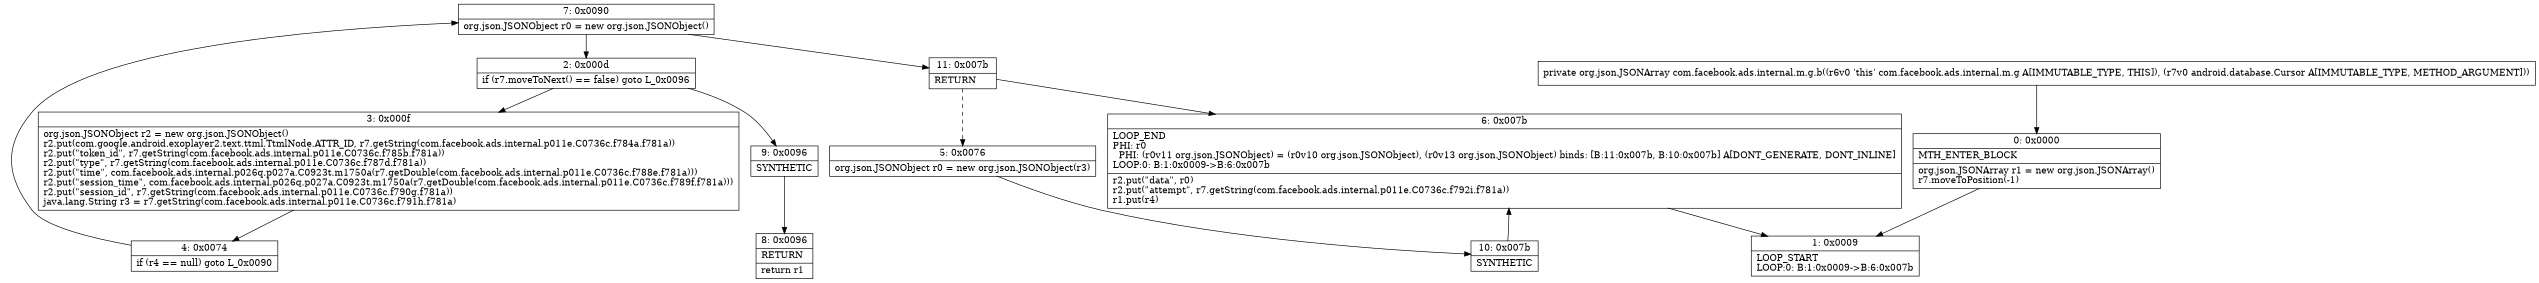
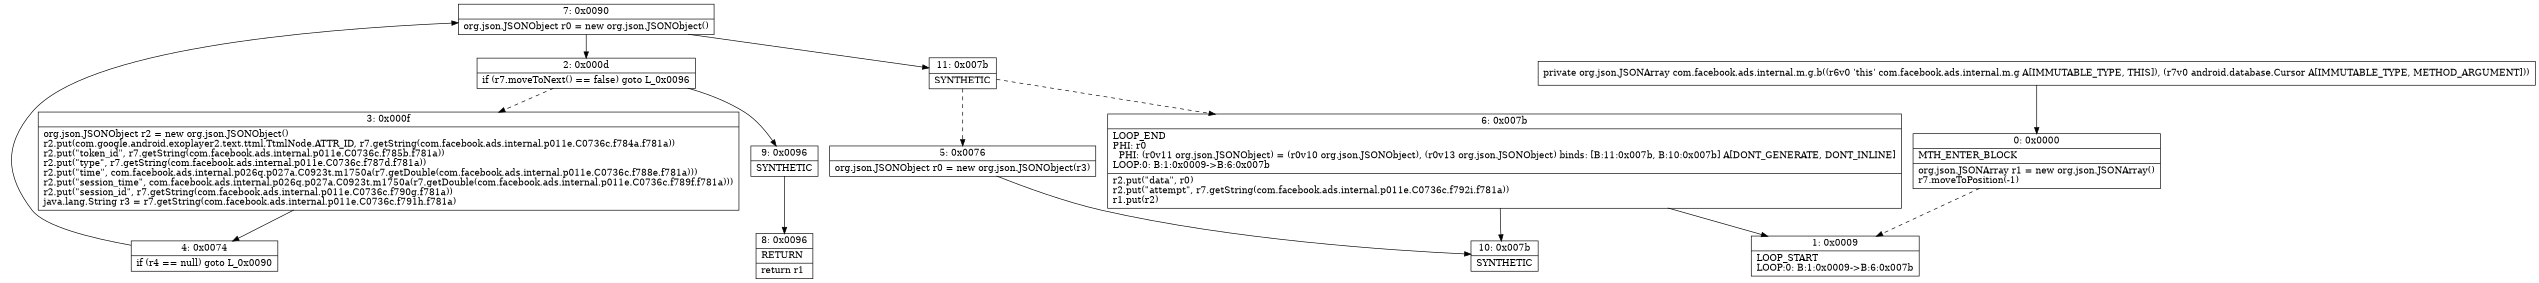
  digraph {
    node [shape=record]
    n1 [label="{0\:\ 0x0000|MTH_ENTER_BLOCK\l|org.json.JSONArray r1 = new org.json.JSONArray()\lr7.moveToPosition(\-1)\l}"]
    n2 [label="{1\:\ 0x0009|LOOP_START\lLOOP:0: B:1:0x0009\-\>B:6:0x007b\l}"]
    n3 [label="{2\:\ 0x000d|if (r7.moveToNext() == false) goto L_0x0096\l}"]
    n4 [label="{3\:\ 0x000f|org.json.JSONObject r2 = new org.json.JSONObject()\lr2.put(com.google.android.exoplayer2.text.ttml.TtmlNode.ATTR_ID, r7.getString(com.facebook.ads.internal.p011e.C0736c.f784a.f781a))\lr2.put(\"token_id\", r7.getString(com.facebook.ads.internal.p011e.C0736c.f785b.f781a))\lr2.put(\"type\", r7.getString(com.facebook.ads.internal.p011e.C0736c.f787d.f781a))\lr2.put(\"time\", com.facebook.ads.internal.p026q.p027a.C0923t.m1750a(r7.getDouble(com.facebook.ads.internal.p011e.C0736c.f788e.f781a)))\lr2.put(\"session_time\", com.facebook.ads.internal.p026q.p027a.C0923t.m1750a(r7.getDouble(com.facebook.ads.internal.p011e.C0736c.f789f.f781a)))\lr2.put(\"session_id\", r7.getString(com.facebook.ads.internal.p011e.C0736c.f790g.f781a))\ljava.lang.String r3 = r7.getString(com.facebook.ads.internal.p011e.C0736c.f791h.f781a)\l}"]
    n5 [label="{9\:\ 0x0096|SYNTHETIC\l}"]
    n6 [label="{4\:\ 0x0074|if (r4 == null) goto L_0x0090\l}"]
    n7 [label="{8\:\ 0x0096|RETURN\l|return r1\l}"]
    n8 [label="{7\:\ 0x0090|org.json.JSONObject r0 = new org.json.JSONObject()\l}"]
    n9 [label="{5\:\ 0x0076|org.json.JSONObject r0 = new org.json.JSONObject(r3)\l}"]
    n10 [label="{10\:\ 0x007b|SYNTHETIC\l}"]
-   n11 [label="{11\:\ 0x007b|RETURN\l}"]
-   n12 [label="{6\:\ 0x007b|LOOP_END\lPHI: r0 \l  PHI: (r0v11 org.json.JSONObject) = (r0v10 org.json.JSONObject), (r0v13 org.json.JSONObject) binds: [B:11:0x007b, B:10:0x007b] A[DONT_GENERATE, DONT_INLINE]\lLOOP:0: B:1:0x0009\-\>B:6:0x007b\l|r2.put(\"data\", r0)\lr2.put(\"attempt\", r7.getString(com.facebook.ads.internal.p011e.C0736c.f792i.f781a))\lr1.put(r4)\l}"]
+   n11 [label="{11\:\ 0x007b|SYNTHETIC\l}"]
+   n12 [label="{6\:\ 0x007b|LOOP_END\lPHI: r0 \l  PHI: (r0v11 org.json.JSONObject) = (r0v10 org.json.JSONObject), (r0v13 org.json.JSONObject) binds: [B:11:0x007b, B:10:0x007b] A[DONT_GENERATE, DONT_INLINE]\lLOOP:0: B:1:0x0009\-\>B:6:0x007b\l|r2.put(\"data\", r0)\lr2.put(\"attempt\", r7.getString(com.facebook.ads.internal.p011e.C0736c.f792i.f781a))\lr1.put(r2)\l}"]
    n13 [label="{private org.json.JSONArray com.facebook.ads.internal.m.g.b((r6v0 'this' com.facebook.ads.internal.m.g A[IMMUTABLE_TYPE, THIS]), (r7v0 android.database.Cursor A[IMMUTABLE_TYPE, METHOD_ARGUMENT])) }"]
-   n1 -> n2
-   n3 -> n4 [style=solid]
+   n1 -> n2 [style=dashed]
+   n3 -> n4 [style=dashed]
    n3 -> n5
    n4 -> n6
    n5 -> n7
    n6 -> n8
    n8 -> n3
    n8 -> n11
    n9 -> n10
-   n10 -> n12
+   n12 -> n10
    n11 -> n9 [style=dashed]
-   n11 -> n12
+   n11 -> n12 [style=dashed]
    n12 -> n2
    n13 -> n1
  }
